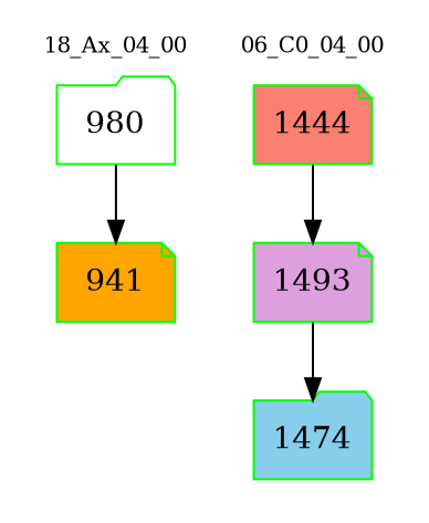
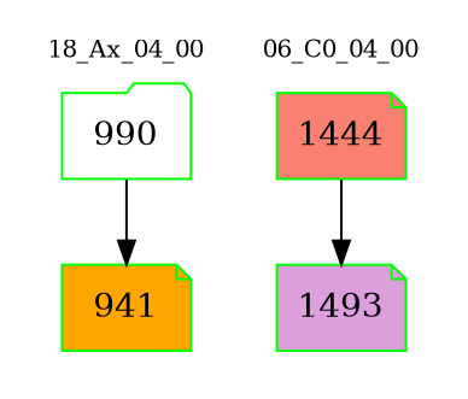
  digraph {
    node [color=green shape=note style=filled]
    edge [color=black]
-   n1 [fillcolor=white label=980 shape=folder]
+   n1 [fillcolor=white label=990 shape=folder]
    n2 [fillcolor=orange label=941]
    n3 [fillcolor=salmon label=1444]
    n4 [fillcolor=plum label=1493]
-   n5 [fillcolor=skyblue label=1474 shape=folder]
    subgraph cluster_1 {
      color=white
      fontsize=10
      label="18_Ax_04_00"
      n1
      n2
    }
    subgraph cluster_2 {
      color=white
      fontsize=10
      label="06_C0_04_00"
      n3
      n4
-     n5
    }
    n1 -> n2
    n3 -> n4
-   n4 -> n5
  }
